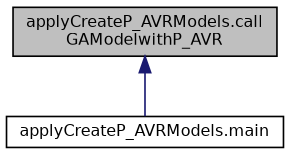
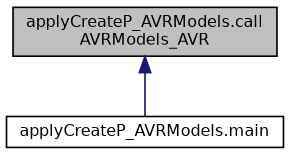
  digraph {
    rankdir=TB
    node [color=black fontname=Helvetica fontsize=10 shape=record style=filled]
-   n1 [fillcolor=grey75 fontcolor=black height=0.2 label="applyCreateP_AVRModels.call\lGAModelwithP_AVR" width=0.4]
+   n1 [fillcolor=grey75 fontcolor=black height=0.2 label="applyCreateP_AVRModels.call\lAVRModels_AVR" width=0.4]
    n2 [fillcolor=white height=0.2 label="applyCreateP_AVRModels.main" width=0.4]
    n1 -> n2 [color=midnightblue dir=back fontname=Helvetica fontsize=10 labelfontname=Helvetica labelfontsize=10 style=solid]
  }
